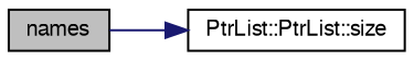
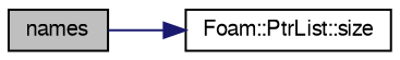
  digraph {
    rankdir=LR
    node [color=black fontname=FreeSans fontsize=10 shape=record]
    n1 [fillcolor=grey75 fontcolor=black height=0.2 label=names style=filled width=0.4]
-   n2 [height=0.2 label="PtrList::PtrList::size" width=0.4]
+   n2 [height=0.2 label="Foam::PtrList::size" width=0.4]
    n1 -> n2 [color=midnightblue fontname=FreeSans fontsize=10 labelfontname=FreeSans labelfontsize=10 style=solid]
  }
